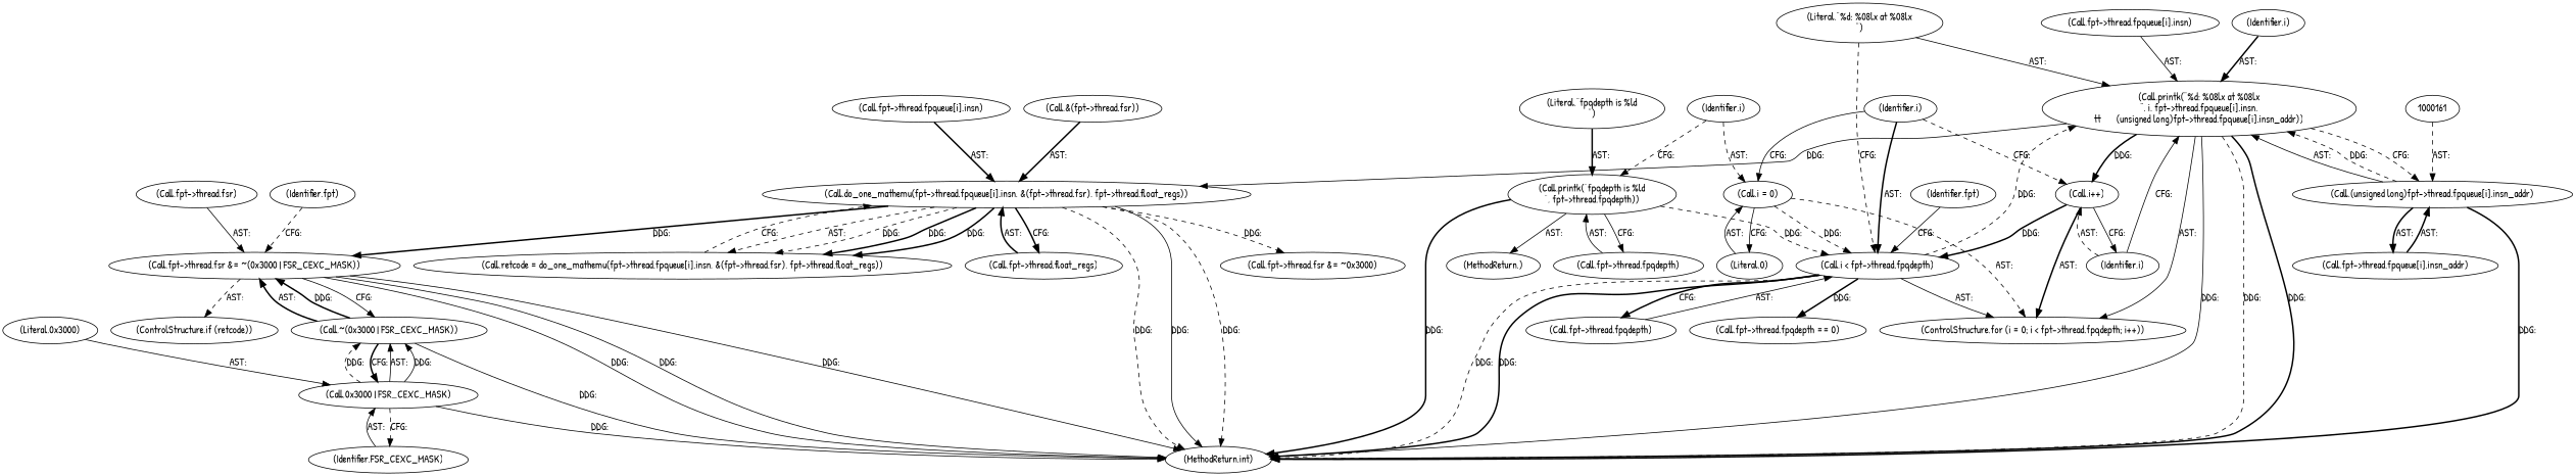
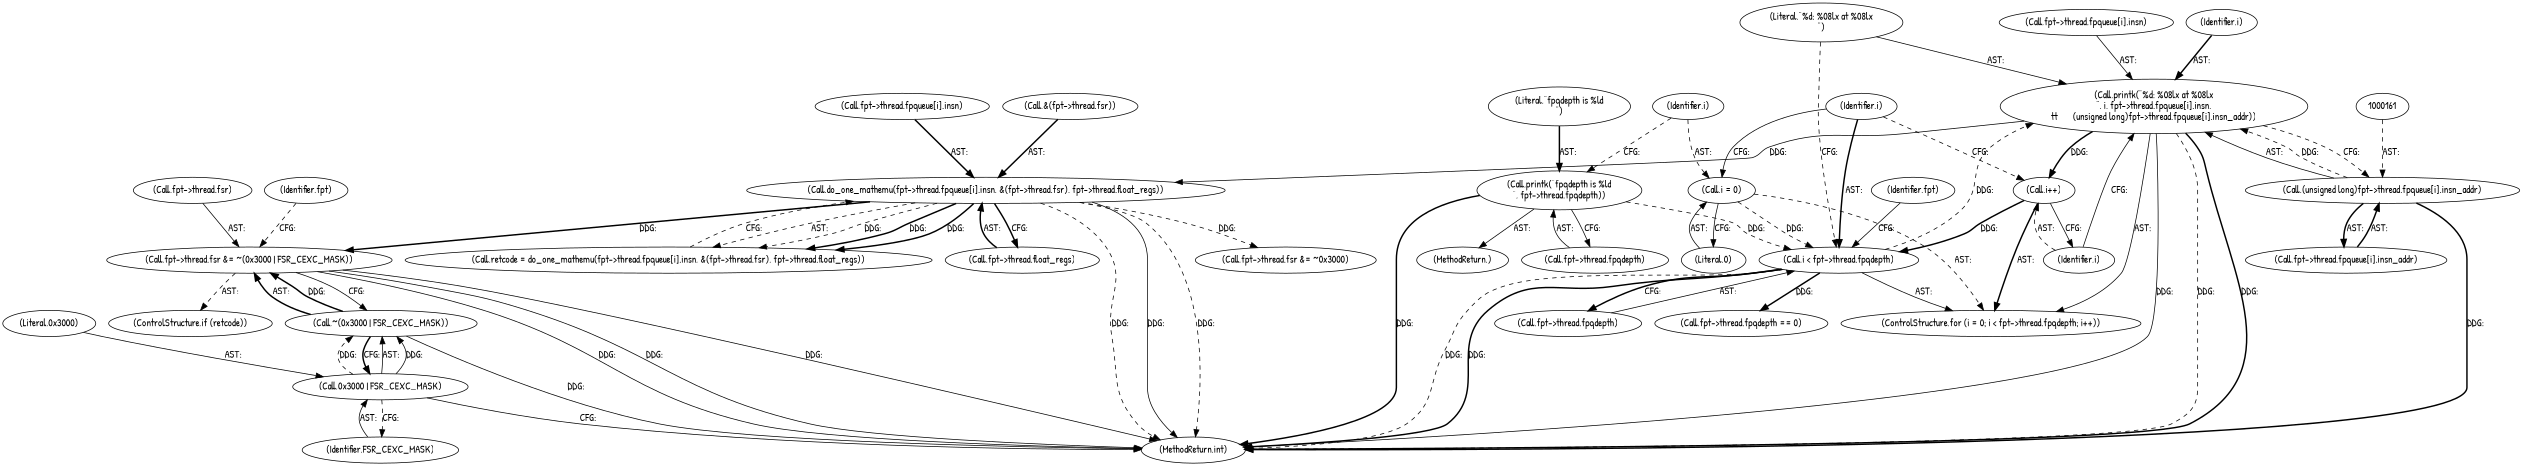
  digraph {
    fontname="Patrick Hand"
    node [fontname="Patrick Hand"]
    edge [fontname="Patrick Hand" style=solid]
    n1 [label="(Call,fpt->thread.fsr &= ~(0x3000 | FSR_CEXC_MASK))"]
    n2 [label="(Call,~(0x3000 | FSR_CEXC_MASK))"]
    n3 [label="(ControlStructure,if (retcode))"]
    n4 [label="(MethodReturn,int)"]
    n5 [label="(Call,0x3000 | FSR_CEXC_MASK)"]
    n6 [label="(Call,do_one_mathemu(fpt->thread.fpqueue[i].insn, &(fpt->thread.fsr), fpt->thread.float_regs))"]
    n7 [label="(Call,fpt->thread.fsr &= ~0x3000)"]
    n8 [label="(Call,retcode = do_one_mathemu(fpt->thread.fpqueue[i].insn, &(fpt->thread.fsr), fpt->thread.float_regs))"]
    n9 [label="(Call,fpt->thread.float_regs)"]
    n10 [label="(Call,printk(\"%d: %08lx at %08lx\n\", i, fpt->thread.fpqueue[i].insn,\n\t\t       (unsigned long)fpt->thread.fpqueue[i].insn_addr))"]
    n11 [label="(Call,i++)"]
    n12 [label="(Call,(unsigned long)fpt->thread.fpqueue[i].insn_addr)"]
    n13 [label="(ControlStructure,for (i = 0; i < fpt->thread.fpqdepth; i++))"]
    n14 [label="(Call,i < fpt->thread.fpqdepth)"]
    n15 [label="(Identifier,i)"]
    n16 [label="(Call,fpt->thread.fpqueue[i].insn_addr)"]
    n17 [label="(Call,fpt->thread.fpqdepth == 0)"]
    n18 [label="(Call,fpt->thread.fpqdepth)"]
    n19 [label="(Call,i = 0)"]
    n20 [label="(Literal,0)"]
    n21 [label="(Call,printk(\"fpqdepth is %ld\n\", fpt->thread.fpqdepth))"]
    n22 [label="(MethodReturn,)"]
    n23 [label="(Call,fpt->thread.fpqdepth)"]
    n24 [label="(Identifier,FSR_CEXC_MASK)"]
    n25 [label="(Identifier,i)"]
    n26 [label="(Literal,\"fpqdepth is %ld\n\")"]
    n27 [label="(Identifier,fpt)"]
    n28 [label="(Call,fpt->thread.fsr)"]
    n29 [label="(Identifier,fpt)"]
    n30 [label="(Identifier,i)"]
    n31 [label="(Literal,\"%d: %08lx at %08lx\n\")"]
    n32 [label="(Literal,0x3000)"]
    n33 [label="(Call,fpt->thread.fpqueue[i].insn)"]
    n34 [label="(Call,&(fpt->thread.fsr))"]
    n35 [label="(Call,fpt->thread.fpqueue[i].insn)"]
    n36 [label="(Identifier,i)"]
    1000161
    n1 -> n2 [label="CFG: "]
    n1 -> n3 [label="AST: " style=dashed]
    n1 -> n4 [label="DDG: "]
    n1 -> n4 [label="DDG: "]
    n1 -> n4 [label="DDG: "]
    n2 -> n1 [label="AST: " style=bold]
    n2 -> n1 [label="DDG: " style=bold]
    n2 -> n4 [label="DDG: "]
    n2 -> n5 [label="CFG: " style=bold]
    n5 -> n2 [label="AST: "]
    n5 -> n2 [label="DDG: "]
    n5 -> n2 [label="DDG: " style=dashed]
-   n5 -> n4 [label="DDG: "]
+   n5 -> n4 [label="CFG: "]
    n5 -> n24 [label="CFG: " style=dashed]
    n6 -> n1 [label="DDG: " style=bold]
    n6 -> n4 [label="DDG: " style=dashed]
    n6 -> n4 [label="DDG: "]
    n6 -> n4 [label="DDG: " style=dashed]
    n6 -> n7 [label="DDG: " style=dashed]
    n6 -> n8 [label="AST: " style=dashed]
    n6 -> n8 [label="DDG: " style=dashed]
    n6 -> n8 [label="DDG: " style=bold]
    n6 -> n8 [label="DDG: " style=bold]
    n6 -> n9 [label="CFG: " style=bold]
    n8 -> n6 [label="CFG: " style=dashed]
    n9 -> n6 [label="AST: " style=bold]
    n10 -> n4 [label="DDG: " style=dashed]
    n10 -> n4 [label="DDG: " style=bold]
    n10 -> n4 [label="DDG: "]
    n10 -> n6 [label="DDG: "]
    n10 -> n11 [label="DDG: " style=bold]
    n10 -> n12 [label="CFG: " style=dashed]
    n10 -> n13 [label="AST: "]
    n11 -> n13 [label="AST: " style=bold]
    n11 -> n14 [label="DDG: " style=bold]
    n11 -> n15 [label="CFG: "]
    n12 -> n4 [label="DDG: " style=bold]
    n12 -> n10 [label="AST: "]
    n12 -> n10 [label="DDG: " style=dashed]
    n12 -> n16 [label="AST: " style=bold]
    n14 -> n4 [label="DDG: " style=bold]
    n14 -> n4 [label="DDG: " style=dashed]
    n14 -> n10 [label="DDG: " style=dashed]
    n14 -> n13 [label="AST: "]
    n14 -> n17 [label="DDG: " style=bold]
    n14 -> n18 [label="CFG: " style=bold]
    n15 -> n10 [label="CFG: "]
    n15 -> n11 [label="AST: " style=dashed]
    n16 -> n12 [label="AST: " style=bold]
    n18 -> n14 [label="AST: "]
    n19 -> n13 [label="AST: " style=dashed]
    n19 -> n14 [label="DDG: " style=dashed]
    n19 -> n20 [label="CFG: "]
    n20 -> n19 [label="AST: "]
    n21 -> n4 [label="DDG: " style=bold]
    n21 -> n14 [label="DDG: " style=dashed]
    n21 -> n22 [label="AST: "]
    n21 -> n23 [label="CFG: "]
    n23 -> n21 [label="AST: "]
    n24 -> n5 [label="AST: "]
    n25 -> n10 [label="AST: " style=bold]
    n26 -> n21 [label="AST: " style=bold]
    n27 -> n14 [label="CFG: "]
    n28 -> n1 [label="AST: "]
    n29 -> n1 [label="CFG: " style=dashed]
    n30 -> n11 [label="CFG: " style=dashed]
    n30 -> n14 [label="AST: " style=bold]
    n30 -> n19 [label="CFG: "]
    n31 -> n10 [label="AST: "]
    n31 -> n14 [label="CFG: " style=dashed]
    n32 -> n5 [label="AST: "]
    n33 -> n10 [label="AST: "]
    n34 -> n6 [label="AST: " style=bold]
    n35 -> n6 [label="AST: " style=bold]
    n36 -> n19 [label="AST: " style=dashed]
    n36 -> n21 [label="CFG: " style=dashed]
    1000161 -> n12 [label="AST: " style=dashed]
  }
